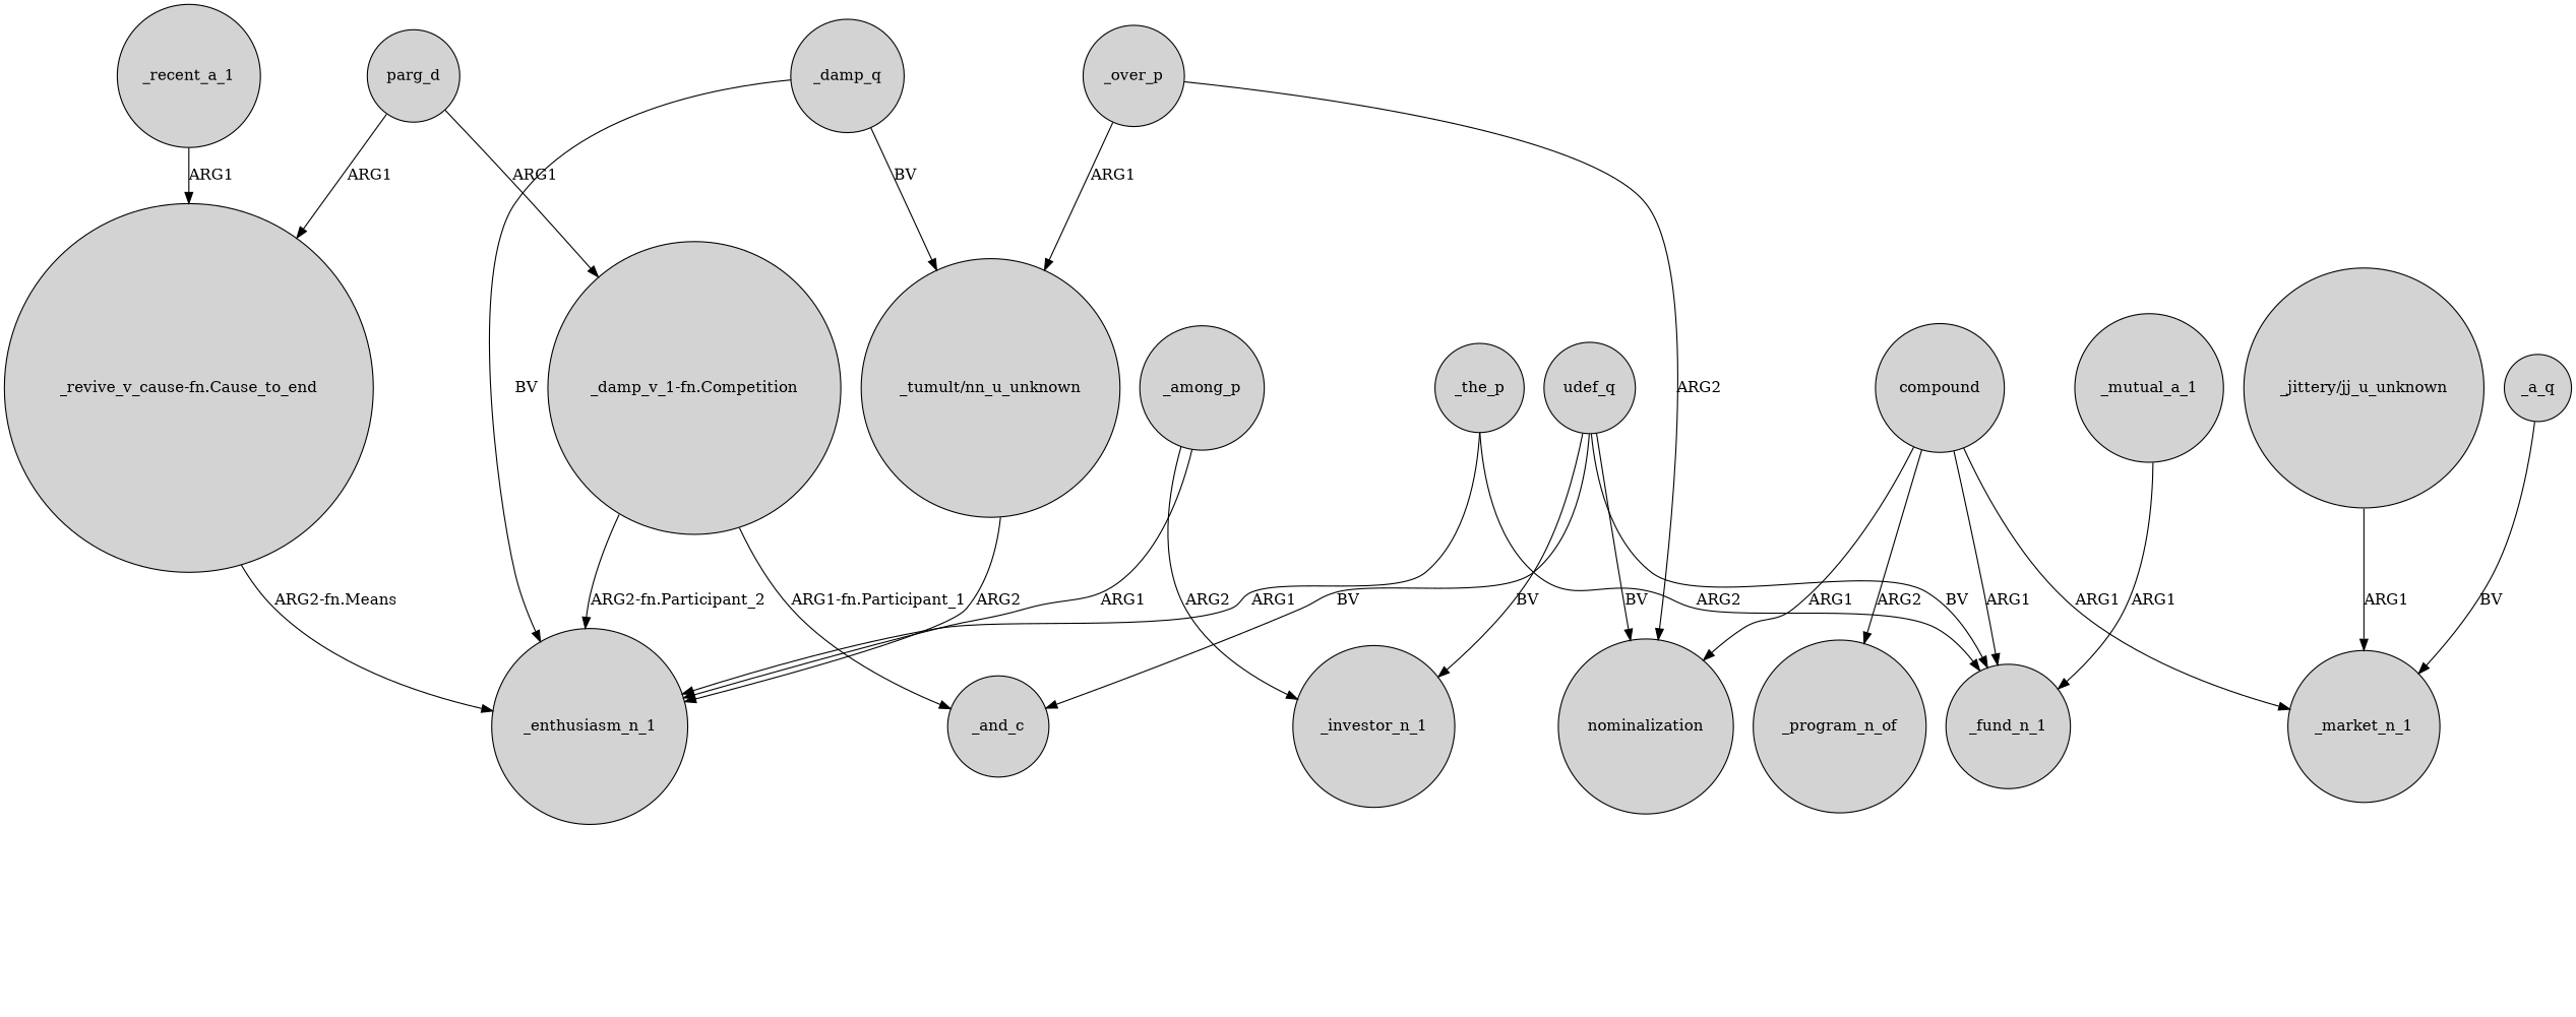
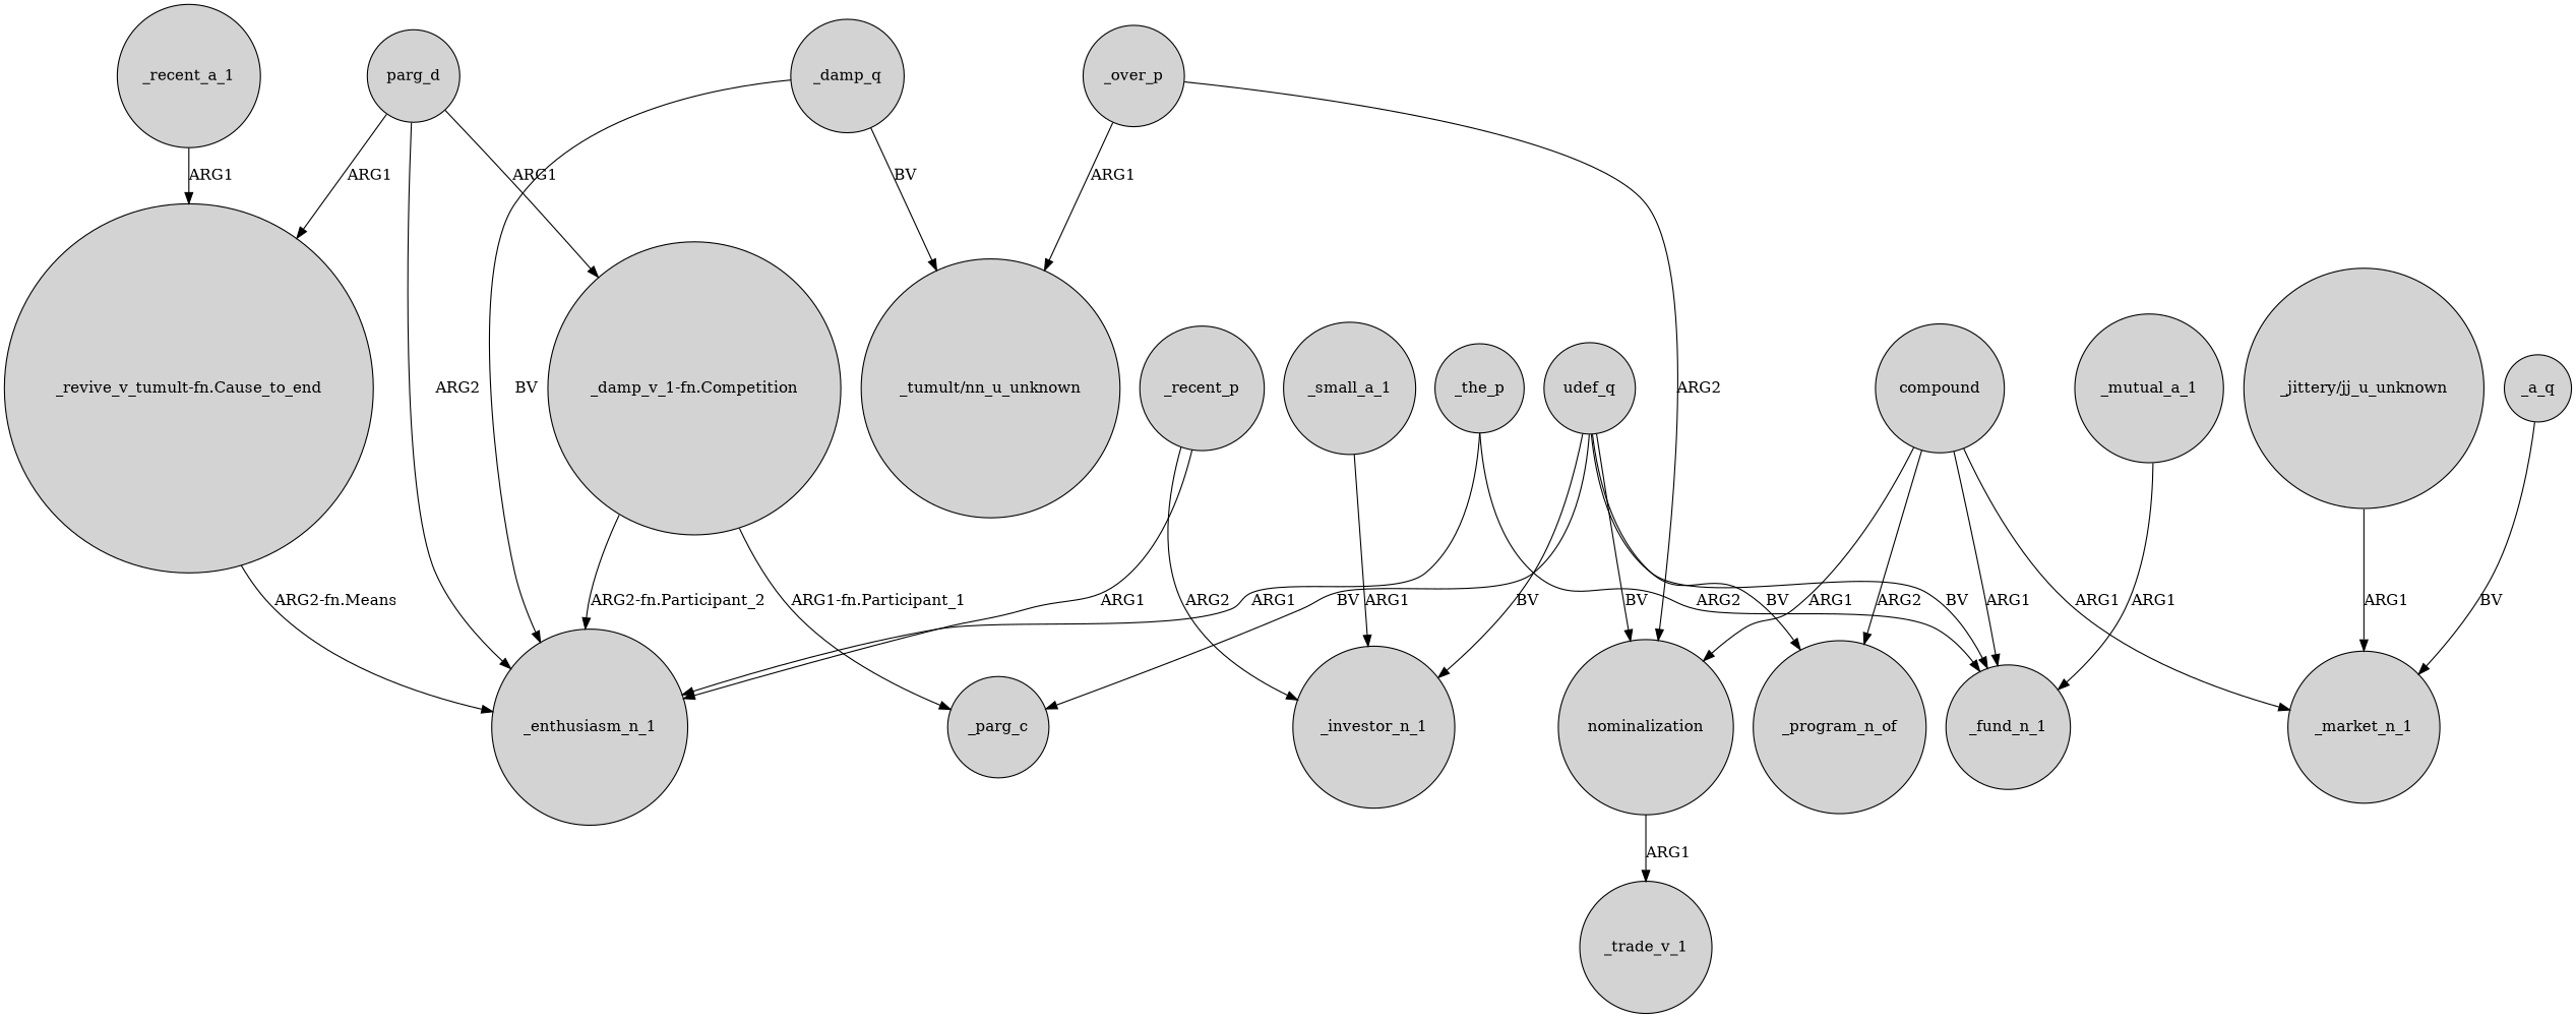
  digraph {
    fontname="DejaVu Serif"
    node [fontname="DejaVu Serif" shape=circle style=filled]
    edge [fontname="DejaVu Serif"]
    parg_d
    _enthusiasm_n_1
    "_damp_v_1-fn.Competition"
-   "_revive_v_cause-fn.Cause_to_end"
-   _and_c
+   "_revive_v_cause-fn.Cause_to_end" [label="_revive_v_tumult-fn.Cause_to_end"]
+   _and_c [label=_parg_c]
    "_jittery/jj_u_unknown"
    _market_n_1
    _over_p
    nominalization
    "_tumult/nn_u_unknown"
+   _trade_v_1
    n12 [label=_the_p]
    _fund_n_1
    udef_q
    _investor_n_1
    _program_n_of
    n17 [label=_damp_q]
-   _among_p
+   _among_p [label=_recent_p]
    compound
+   _small_a_1
    _recent_a_1
    _mutual_a_1
    _a_q
-   "_tumult/nn_u_unknown" -> _enthusiasm_n_1 [label=ARG2]
+   parg_d -> _enthusiasm_n_1 [label=ARG2]
    parg_d -> "_damp_v_1-fn.Competition" [label=ARG1]
    parg_d -> "_revive_v_cause-fn.Cause_to_end" [label=ARG1]
    "_damp_v_1-fn.Competition" -> _enthusiasm_n_1 [label="ARG2-fn.Participant_2"]
    "_damp_v_1-fn.Competition" -> _and_c [label="ARG1-fn.Participant_1"]
    "_revive_v_cause-fn.Cause_to_end" -> _enthusiasm_n_1 [label="ARG2-fn.Means"]
    "_jittery/jj_u_unknown" -> _market_n_1 [label=ARG1]
    _over_p -> nominalization [label=ARG2]
    _over_p -> "_tumult/nn_u_unknown" [label=ARG1]
+   nominalization -> _trade_v_1 [label=ARG1]
    n12 -> _enthusiasm_n_1 [label=ARG1]
    n12 -> _fund_n_1 [label=ARG2]
    udef_q -> _and_c [label=BV]
    udef_q -> nominalization [label=BV]
    udef_q -> _fund_n_1 [label=BV]
    udef_q -> _investor_n_1 [label=BV]
+   udef_q -> _program_n_of [label=BV]
    n17 -> _enthusiasm_n_1 [label=BV]
    n17 -> "_tumult/nn_u_unknown" [label=BV]
    _among_p -> _enthusiasm_n_1 [label=ARG1]
    _among_p -> _investor_n_1 [label=ARG2]
    compound -> _market_n_1 [label=ARG1]
    compound -> nominalization [label=ARG1]
    compound -> _fund_n_1 [label=ARG1]
    compound -> _program_n_of [label=ARG2]
+   _small_a_1 -> _investor_n_1 [label=ARG1]
    _recent_a_1 -> "_revive_v_cause-fn.Cause_to_end" [label=ARG1]
    _mutual_a_1 -> _fund_n_1 [label=ARG1]
    _a_q -> _market_n_1 [label=BV]
  }
